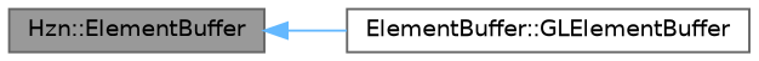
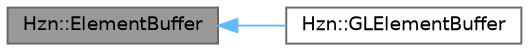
  digraph {
    rankdir=LR
    node [color=gray40 fontname=Helvetica fontsize=10 shape=box style=filled]
    n1 [fillcolor=grey60 fontcolor=black height=0.2 label="Hzn::ElementBuffer" width=0.4]
-   n2 [fillcolor=white height=0.2 label="ElementBuffer::GLElementBuffer" width=0.4]
+   n2 [fillcolor=white height=0.2 label="Hzn::GLElementBuffer" width=0.4]
    n1 -> n2 [color=steelblue1 dir=back fontname=Helvetica fontsize=10 labelfontname=Helvetica labelfontsize=10 style=solid]
  }
